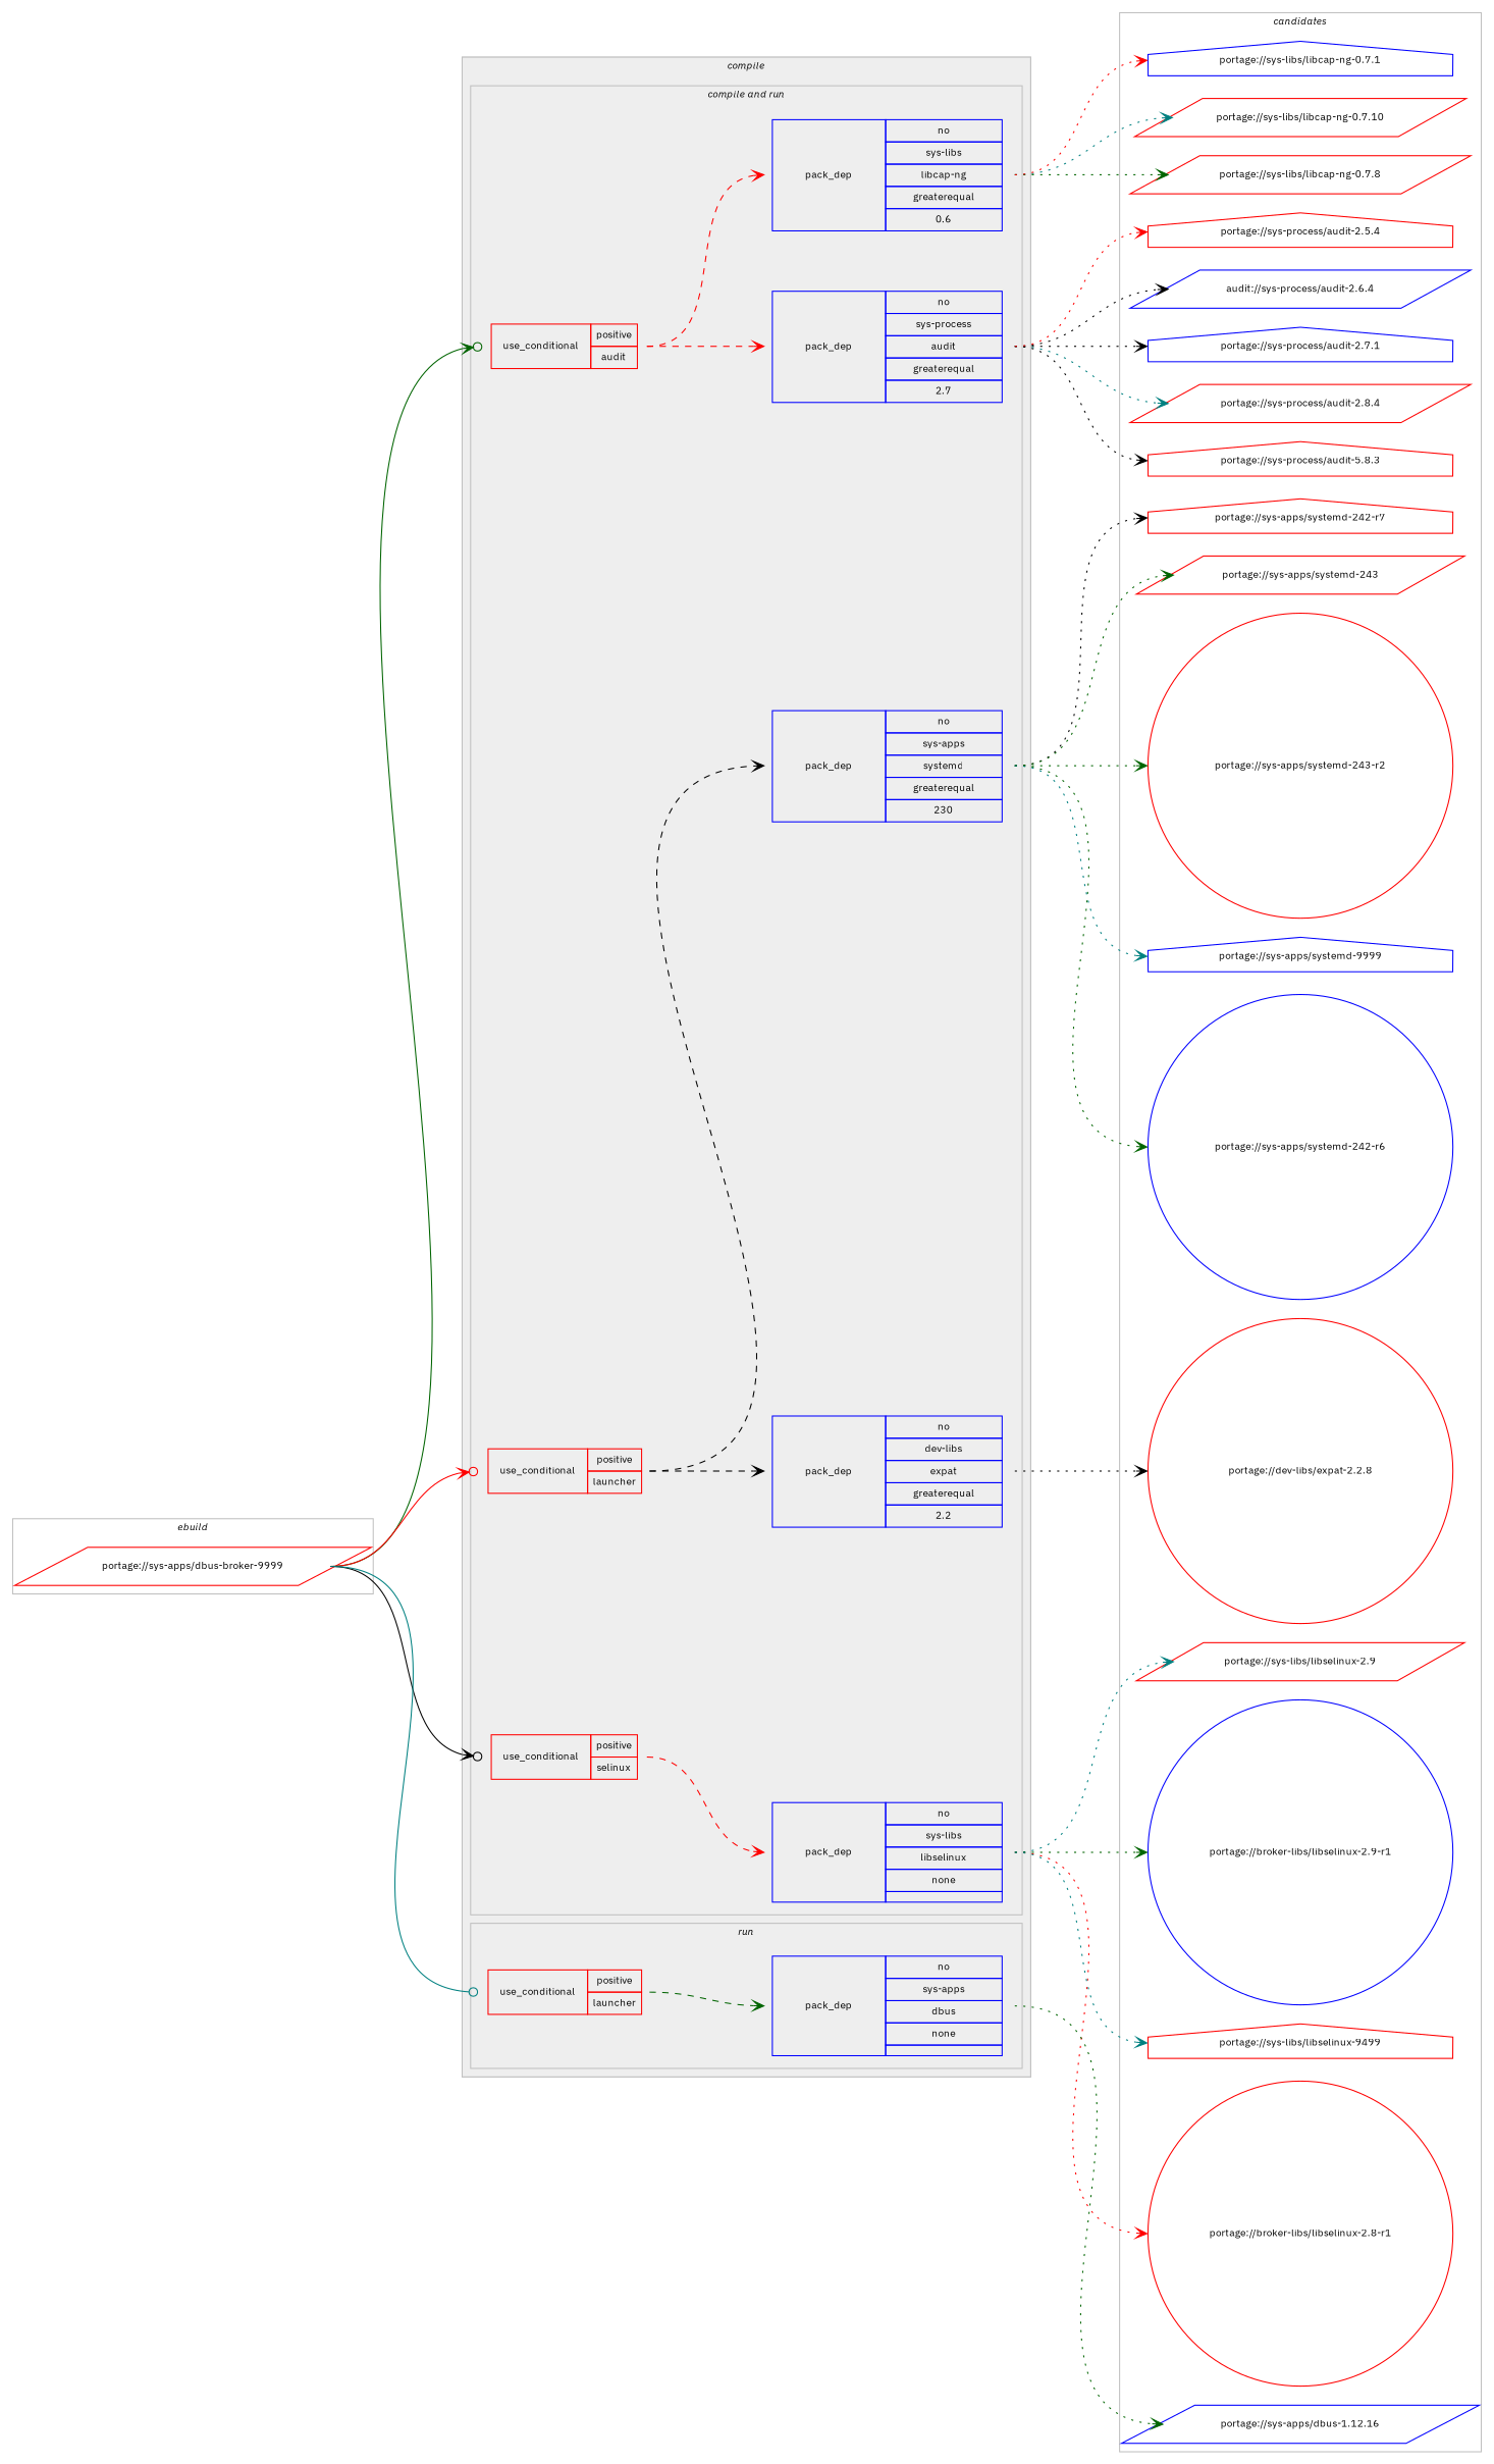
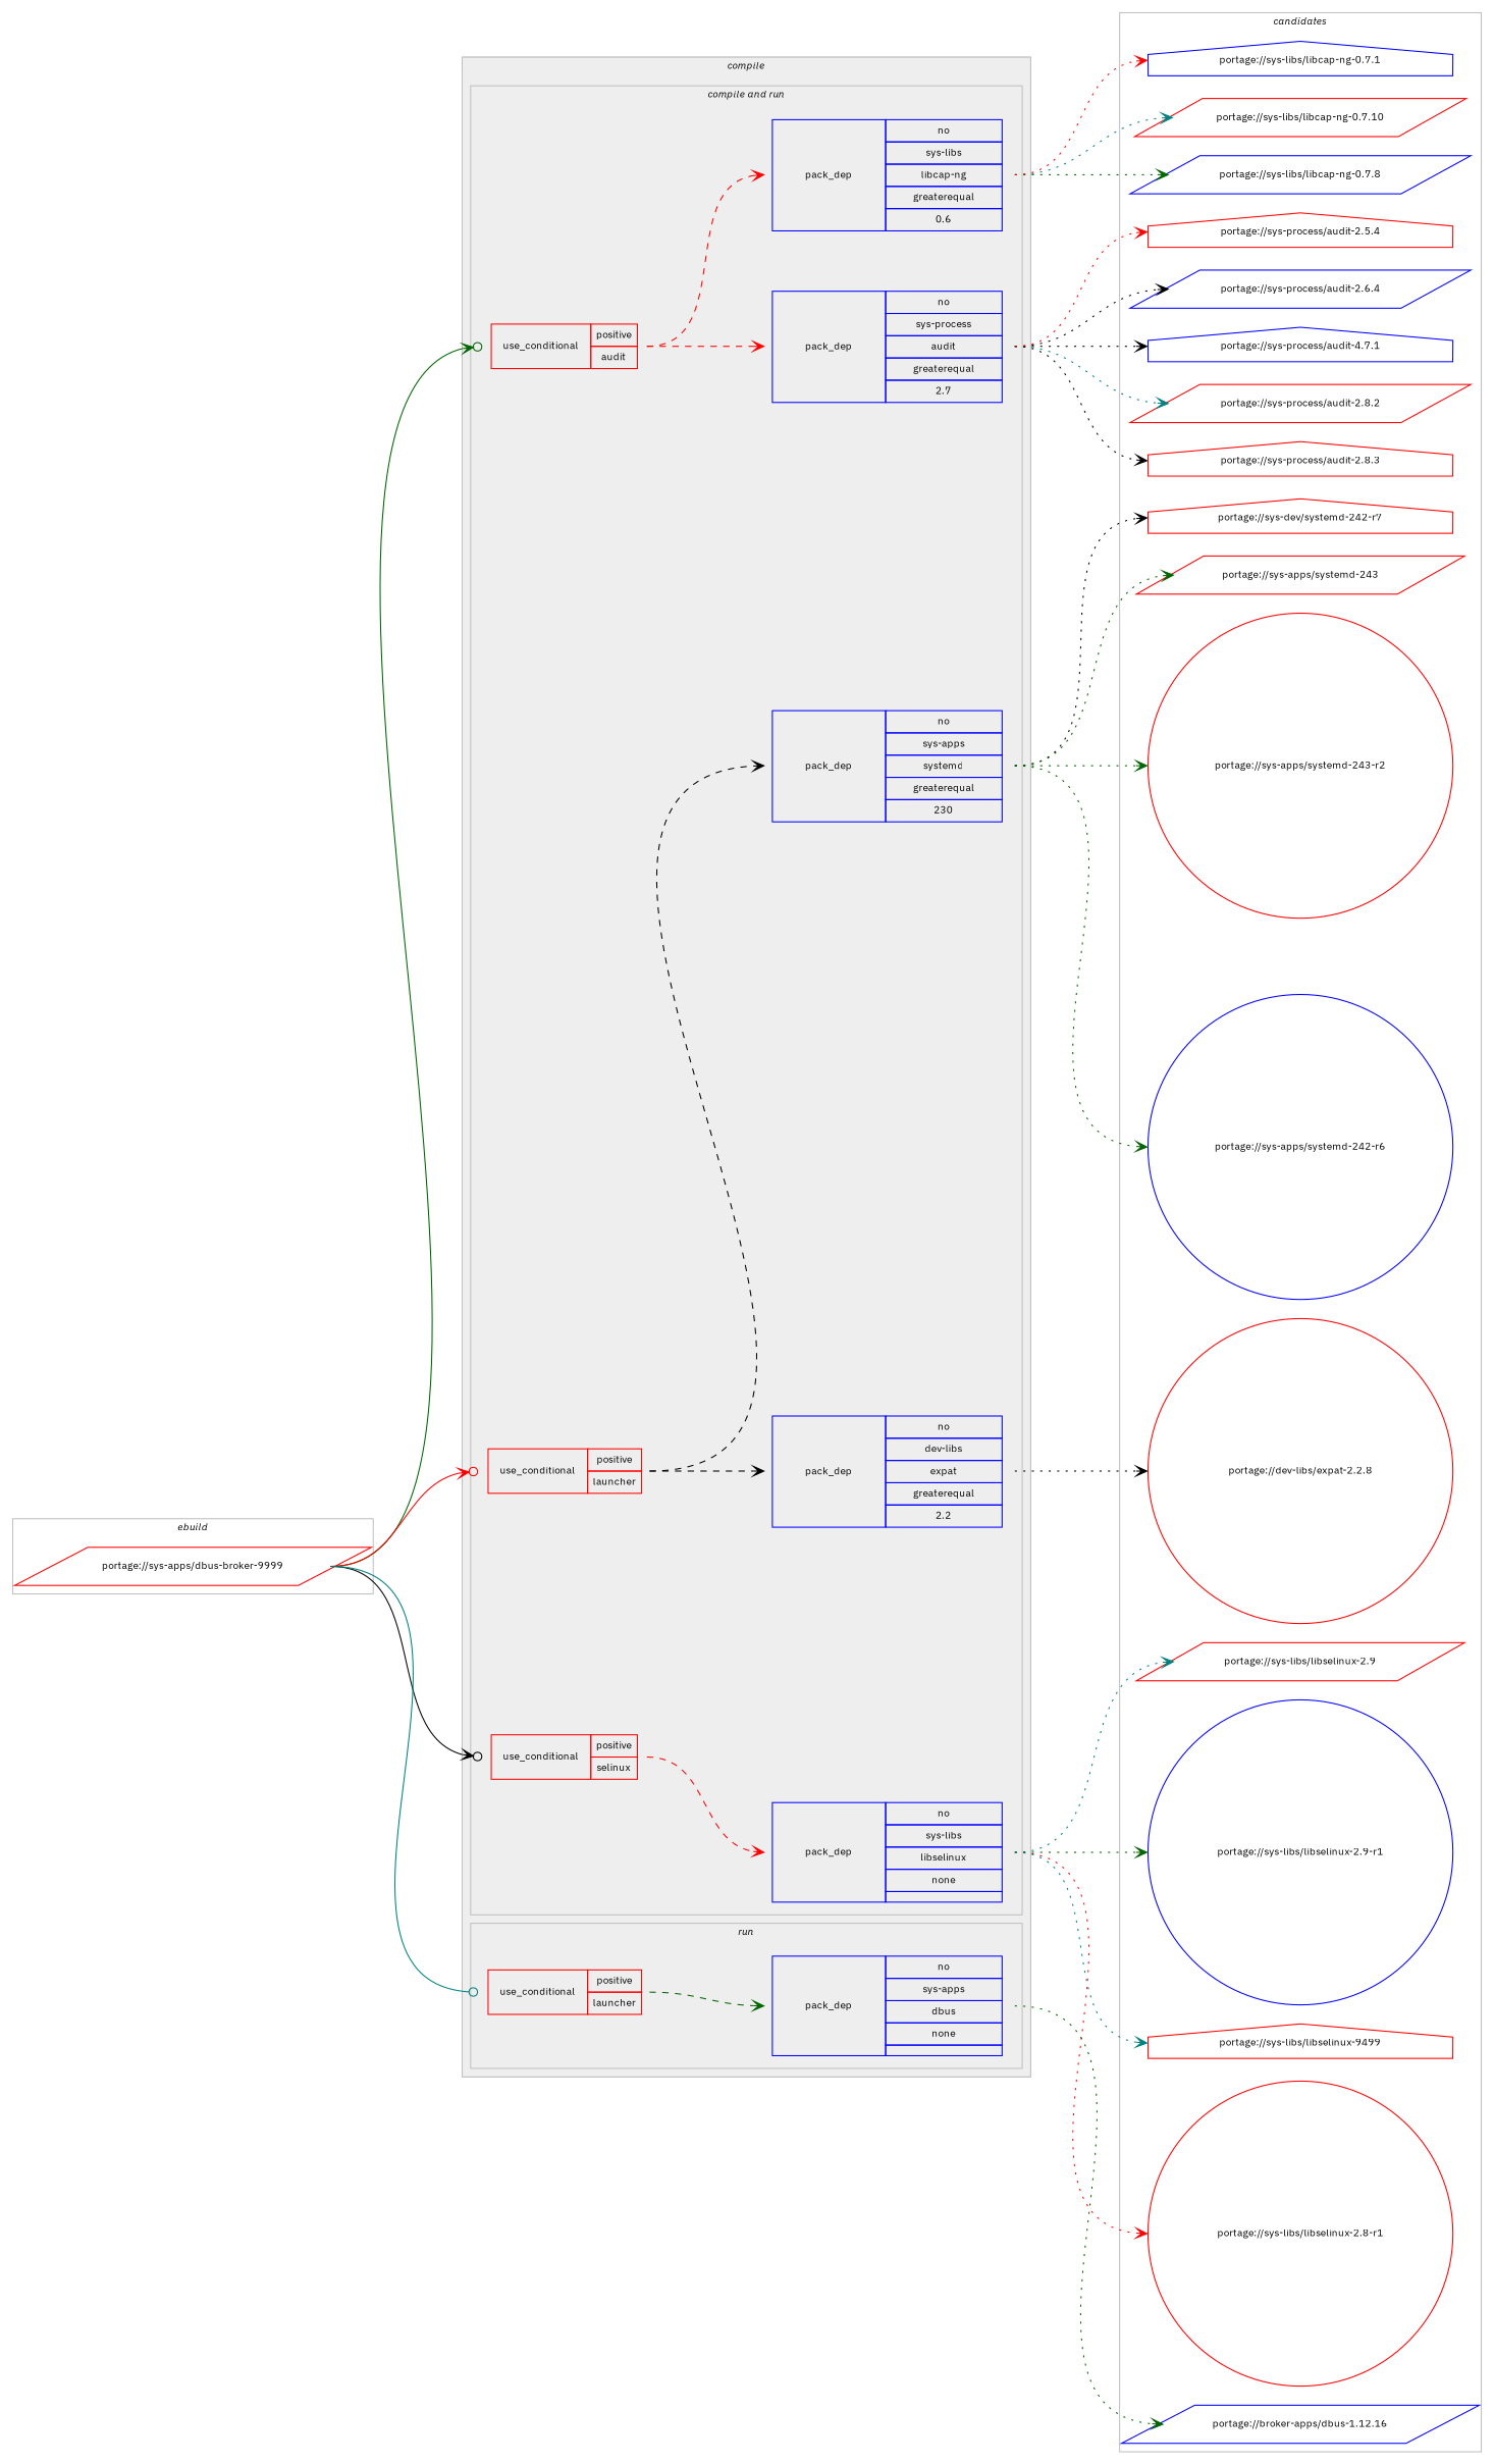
  digraph {
    compound=true
    concentrate=true
    fontname="IBM Plex Sans"
    fontsize=10
    newrank=true
    rankdir=LR
    ranksep=1.5
    node [color=red fontname="IBM Plex Sans" fontsize=10 shape=none]
    edge [arrowhead=vee color=darkgreen fontname="IBM Plex Sans" headport=w style=dotted tailport=e weight=100]
    n1 [label="portage://sys-apps/dbus-broker-9999" shape=parallelogram width=4]
    n2 [color=blue label=<<TABLE BORDER="0" CELLBORDER="1" CELLSPACING="0" CELLPADDING="4" WIDTH="220"><TR><TD ROWSPAN="6" CELLPADDING="30">pack_dep</TD></TR><TR><TD WIDTH="110">no</TD></TR><TR><TD>sys-process</TD></TR><TR><TD>audit</TD></TR><TR><TD>greaterequal</TD></TR><TR><TD>2.7</TD></TR></TABLE>>]
    n3 [color=blue label=<<TABLE BORDER="0" CELLBORDER="1" CELLSPACING="0" CELLPADDING="4" WIDTH="220"><TR><TD ROWSPAN="6" CELLPADDING="30">pack_dep</TD></TR><TR><TD WIDTH="110">no</TD></TR><TR><TD>sys-libs</TD></TR><TR><TD>libcap-ng</TD></TR><TR><TD>greaterequal</TD></TR><TR><TD>0.6</TD></TR></TABLE>>]
    n4 [label=<<TABLE BORDER="0" CELLBORDER="1" CELLSPACING="0" CELLPADDING="4"><TR><TD ROWSPAN="3" CELLPADDING="10">use_conditional</TD></TR><TR><TD>positive</TD></TR><TR><TD>audit</TD></TR></TABLE>>]
    n5 [color=blue label=<<TABLE BORDER="0" CELLBORDER="1" CELLSPACING="0" CELLPADDING="4" WIDTH="220"><TR><TD ROWSPAN="6" CELLPADDING="30">pack_dep</TD></TR><TR><TD WIDTH="110">no</TD></TR><TR><TD>dev-libs</TD></TR><TR><TD>expat</TD></TR><TR><TD>greaterequal</TD></TR><TR><TD>2.2</TD></TR></TABLE>>]
    n6 [color=blue label=<<TABLE BORDER="0" CELLBORDER="1" CELLSPACING="0" CELLPADDING="4" WIDTH="220"><TR><TD ROWSPAN="6" CELLPADDING="30">pack_dep</TD></TR><TR><TD WIDTH="110">no</TD></TR><TR><TD>sys-apps</TD></TR><TR><TD>systemd</TD></TR><TR><TD>greaterequal</TD></TR><TR><TD>230</TD></TR></TABLE>>]
    n7 [label=<<TABLE BORDER="0" CELLBORDER="1" CELLSPACING="0" CELLPADDING="4"><TR><TD ROWSPAN="3" CELLPADDING="10">use_conditional</TD></TR><TR><TD>positive</TD></TR><TR><TD>launcher</TD></TR></TABLE>>]
    n8 [color=blue label=<<TABLE BORDER="0" CELLBORDER="1" CELLSPACING="0" CELLPADDING="4" WIDTH="220"><TR><TD ROWSPAN="6" CELLPADDING="30">pack_dep</TD></TR><TR><TD WIDTH="110">no</TD></TR><TR><TD>sys-libs</TD></TR><TR><TD>libselinux</TD></TR><TR><TD>none</TD></TR><TR><TD></TD></TR></TABLE>>]
    n9 [label=<<TABLE BORDER="0" CELLBORDER="1" CELLSPACING="0" CELLPADDING="4"><TR><TD ROWSPAN="3" CELLPADDING="10">use_conditional</TD></TR><TR><TD>positive</TD></TR><TR><TD>selinux</TD></TR></TABLE>>]
    n10 [color=blue label=<<TABLE BORDER="0" CELLBORDER="1" CELLSPACING="0" CELLPADDING="4" WIDTH="220"><TR><TD ROWSPAN="6" CELLPADDING="30">pack_dep</TD></TR><TR><TD WIDTH="110">no</TD></TR><TR><TD>sys-apps</TD></TR><TR><TD>dbus</TD></TR><TR><TD>none</TD></TR><TR><TD></TD></TR></TABLE>>]
    n11 [label=<<TABLE BORDER="0" CELLBORDER="1" CELLSPACING="0" CELLPADDING="4"><TR><TD ROWSPAN="3" CELLPADDING="10">use_conditional</TD></TR><TR><TD>positive</TD></TR><TR><TD>launcher</TD></TR></TABLE>>]
-   n12 [color=blue label="audit://sys-process/audit-2.6.4" shape=parallelogram width=4]
-   n13 [color=blue label="portage://sys-process/audit-2.7.1" shape=house width=4]
-   n14 [label="portage://sys-process/audit-2.8.4" shape=parallelogram width=4]
-   n15 [label="portage://sys-process/audit-5.8.3" shape=house width=4]
+   n12 [color=blue label="portage://sys-process/audit-2.6.4" shape=parallelogram width=4]
+   n13 [color=blue label="portage://sys-process/audit-4.7.1" shape=house width=4]
+   n14 [label="portage://sys-process/audit-2.8.2" shape=parallelogram width=4]
+   n15 [label="portage://sys-process/audit-2.8.3" shape=house width=4]
    n16 [label="portage://sys-process/audit-2.5.4" shape=house width=4]
    n17 [label="portage://sys-libs/libcap-ng-0.7.10" shape=parallelogram width=4]
-   n18 [label="portage://sys-libs/libcap-ng-0.7.8" shape=parallelogram width=4]
+   n18 [color=blue label="portage://sys-libs/libcap-ng-0.7.8" shape=parallelogram width=4]
    n19 [color=blue label="portage://sys-libs/libcap-ng-0.7.1" shape=house width=4]
    n20 [label="portage://dev-libs/expat-2.2.8" shape=circle width=4]
    n21 [color=blue label="portage://sys-apps/systemd-242-r6" shape=circle width=4]
-   n22 [label="portage://sys-apps/systemd-242-r7" shape=house width=4]
+   n22 [label="portage://sys-dev/systemd-242-r7" shape=house width=4]
    n23 [label="portage://sys-apps/systemd-243" shape=parallelogram width=4]
    n24 [label="portage://sys-apps/systemd-243-r2" shape=circle width=4]
-   n25 [color=blue label="portage://sys-apps/systemd-9999" shape=house width=4]
-   n26 [label="portage://broker-libs/libselinux-2.8-r1" shape=circle width=4]
+   n26 [label="portage://sys-libs/libselinux-2.8-r1" shape=circle width=4]
    n27 [label="portage://sys-libs/libselinux-2.9" shape=parallelogram width=4]
-   n28 [color=blue label="portage://broker-libs/libselinux-2.9-r1" shape=circle width=4]
+   n28 [color=blue label="portage://sys-libs/libselinux-2.9-r1" shape=circle width=4]
    n29 [label="portage://sys-libs/libselinux-9499" shape=house width=4]
-   n30 [color=blue label="portage://sys-apps/dbus-1.12.16" shape=parallelogram width=4]
+   n30 [color=blue label="portage://broker-apps/dbus-1.12.16" shape=parallelogram width=4]
    subgraph cluster_1 {
      color=gray
      label=<<i>ebuild</i>>
      rank=same
      n1
    }
    subgraph cluster_2 {
      color=gray
      label=<<i>dependencies</i>>
      subgraph cluster_3 {
        color=gray
        fillcolor="#eeeeee"
        label=<<i>compile</i>>
        style=filled
      }
      subgraph cluster_4 {
        color=gray
        fillcolor="#eeeeee"
        label=<<i>compile and run</i>>
        style=filled
        subgraph sub_5 {
          color=gray
          fillcolor="#eeeeee"
          label=<<i>compile and run</i>>
          style=filled
          n4
          subgraph sub_6 {
            color=gray
            fillcolor="#eeeeee"
            label=<<i>compile and run</i>>
            style=filled
            n2
          }
          subgraph sub_7 {
            color=gray
            fillcolor="#eeeeee"
            label=<<i>compile and run</i>>
            style=filled
            n3
          }
        }
        subgraph sub_8 {
          color=gray
          fillcolor="#eeeeee"
          label=<<i>compile and run</i>>
          style=filled
          n7
          subgraph sub_9 {
            color=gray
            fillcolor="#eeeeee"
            label=<<i>compile and run</i>>
            style=filled
            n5
          }
          subgraph sub_10 {
            color=gray
            fillcolor="#eeeeee"
            label=<<i>compile and run</i>>
            style=filled
            n6
          }
        }
        subgraph sub_11 {
          color=gray
          fillcolor="#eeeeee"
          label=<<i>compile and run</i>>
          style=filled
          n9
          subgraph sub_12 {
            color=gray
            fillcolor="#eeeeee"
            label=<<i>compile and run</i>>
            style=filled
            n8
          }
        }
      }
      subgraph cluster_13 {
        color=gray
        fillcolor="#eeeeee"
        label=<<i>run</i>>
        style=filled
        subgraph sub_14 {
          color=gray
          fillcolor="#eeeeee"
          label=<<i>run</i>>
          style=filled
          n11
          subgraph sub_15 {
            color=gray
            fillcolor="#eeeeee"
            label=<<i>run</i>>
            style=filled
            n10
          }
        }
      }
    }
    subgraph cluster_16 {
      color=gray
      label=<<i>candidates</i>>
      rank=same
      subgraph sub_17 {
        color=black
        label=<<i>candidates</i>>
        nodesep=1
        rank=same
        n12
        n13
        n14
        n15
        n16
      }
      subgraph sub_18 {
        color=black
        label=<<i>candidates</i>>
        nodesep=1
        rank=same
        n17
        n18
        n19
      }
      subgraph sub_19 {
        color=black
        label=<<i>candidates</i>>
        nodesep=1
        rank=same
        n20
      }
      subgraph sub_20 {
        color=black
        label=<<i>candidates</i>>
        nodesep=1
        rank=same
        n21
        n22
        n23
        n24
-       n25
      }
      subgraph sub_21 {
        color=black
        label=<<i>candidates</i>>
        nodesep=1
        rank=same
        n26
        n27
        n28
        n29
      }
      subgraph sub_22 {
        color=black
        label=<<i>candidates</i>>
        nodesep=1
        rank=same
        n30
      }
    }
    n1 -> n4 [arrowhead=odotvee style=solid weight=20]
    n1 -> n7 [arrowhead=odotvee color=red style=solid weight=20]
    n1 -> n9 [arrowhead=odotvee color=black style=solid weight=20]
    n1 -> n11 [arrowhead=odot color=teal style=solid weight=20]
    n2 -> n12 [color=black]
    n2 -> n13 [color=black]
    n2 -> n14 [color=teal]
    n2 -> n15 [color=black]
    n2 -> n16 [color=red]
    n3 -> n17 [color=teal]
    n3 -> n18
    n3 -> n19 [color=red]
    n4 -> n2 [color=red style=dashed weight=20]
    n4 -> n3 [color=red style=dashed weight=20]
    n5 -> n20 [color=black]
    n6 -> n21
    n6 -> n22 [color=black]
    n6 -> n23
    n6 -> n24
-   n6 -> n25 [color=teal]
    n7 -> n5 [color=black style=dashed weight=20]
    n7 -> n6 [color=black style=dashed weight=20]
    n8 -> n26 [color=red]
    n8 -> n27 [color=teal]
    n8 -> n28
    n8 -> n29 [color=teal]
    n9 -> n8 [color=red style=dashed weight=20]
    n10 -> n30
    n11 -> n10 [style=dashed weight=20]
  }
